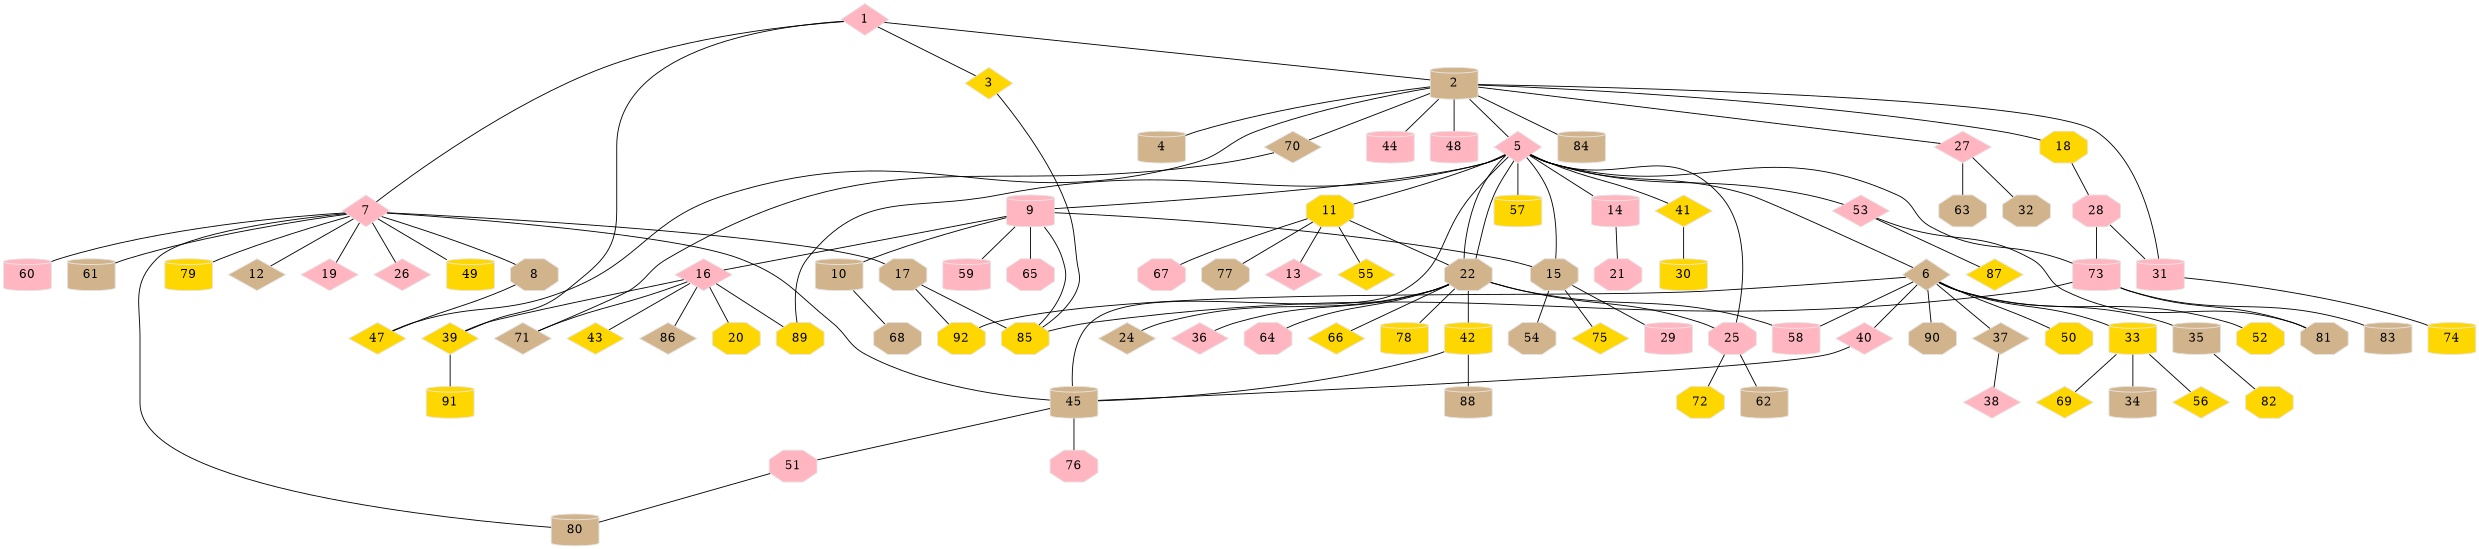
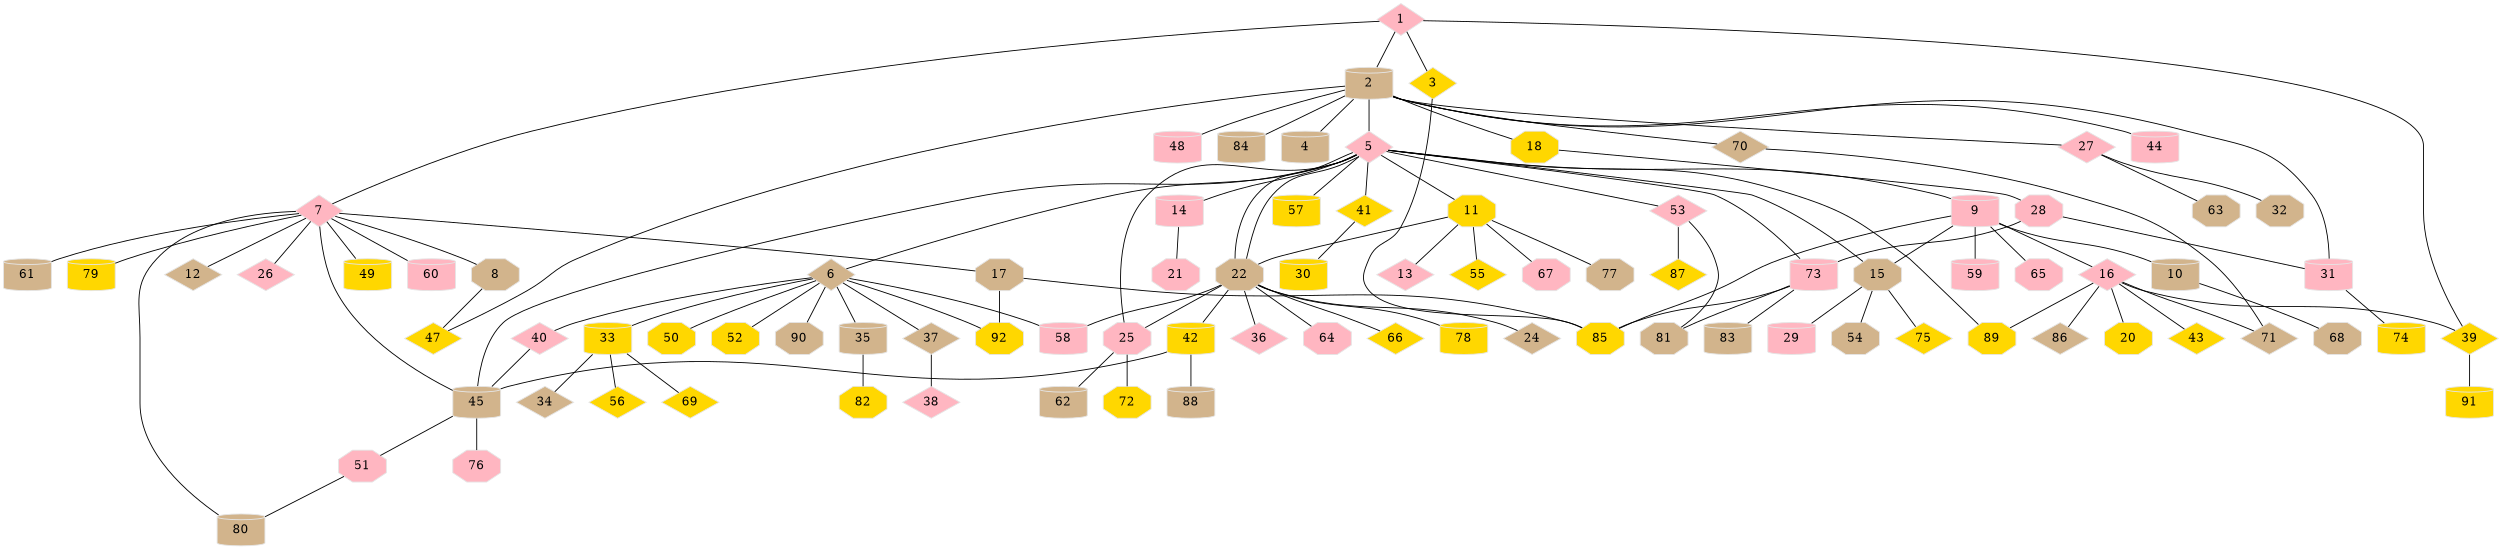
  graph {
    node [color=gray90 fillcolor=lightpink shape=cylinder style=filled]
    1 [shape=diamond]
    2 [fillcolor=tan]
    3 [fillcolor=gold shape=diamond]
    7 [shape=diamond]
    39 [fillcolor=gold shape=diamond]
    4 [fillcolor=tan]
    5 [shape=diamond]
    18 [fillcolor=gold shape=octagon]
    27 [shape=diamond]
    31
    44
    47 [fillcolor=gold shape=diamond]
    48
    70 [fillcolor=tan shape=diamond]
    84 [fillcolor=tan]
    85 [fillcolor=gold shape=octagon]
    45 [fillcolor=tan]
    8 [fillcolor=tan shape=octagon]
    12 [fillcolor=tan shape=diamond]
    17 [fillcolor=tan shape=octagon]
-   19 [shape=diamond]
    26 [shape=diamond]
    49 [fillcolor=gold]
    60
    61 [fillcolor=tan]
    79 [fillcolor=gold]
    80 [fillcolor=tan]
    91 [fillcolor=gold]
    6 [fillcolor=tan shape=diamond]
    9
    11 [fillcolor=gold shape=octagon]
    14
    15 [fillcolor=tan shape=octagon]
    22 [fillcolor=tan shape=octagon]
    25 [shape=octagon]
    41 [fillcolor=gold shape=diamond]
    53 [shape=diamond]
    57 [fillcolor=gold]
    73
    89 [fillcolor=gold shape=octagon]
    28 [shape=octagon]
    32 [fillcolor=tan shape=octagon]
    63 [fillcolor=tan shape=octagon]
    74 [fillcolor=gold]
    71 [fillcolor=tan shape=diamond]
    33 [fillcolor=gold]
    35 [fillcolor=tan]
    37 [fillcolor=tan shape=diamond]
    40 [shape=diamond]
    50 [fillcolor=gold shape=octagon]
    52 [fillcolor=gold shape=octagon]
    58
    90 [fillcolor=tan shape=octagon]
    92 [fillcolor=gold shape=octagon]
    10 [fillcolor=tan]
    16 [shape=diamond]
    59
    65 [shape=octagon]
    13 [shape=diamond]
    55 [fillcolor=gold shape=diamond]
    67 [shape=octagon]
    77 [fillcolor=tan shape=octagon]
    21 [shape=octagon]
    29
    54 [fillcolor=tan shape=octagon]
    75 [fillcolor=gold shape=diamond]
    24 [fillcolor=tan shape=diamond]
    36 [shape=diamond]
    42 [fillcolor=gold]
    64 [shape=octagon]
    66 [fillcolor=gold shape=diamond]
    78 [fillcolor=gold]
    62 [fillcolor=tan]
    72 [fillcolor=gold shape=octagon]
    30 [fillcolor=gold]
    51 [shape=octagon]
    76 [shape=octagon]
    81 [fillcolor=tan shape=octagon]
    87 [fillcolor=gold shape=diamond]
    83 [fillcolor=tan]
-   34 [fillcolor=tan]
+   34 [fillcolor=tan shape=diamond]
    56 [fillcolor=gold shape=diamond]
    69 [fillcolor=gold shape=diamond]
    82 [fillcolor=gold shape=octagon]
    38 [shape=diamond]
    68 [fillcolor=tan shape=octagon]
    20 [fillcolor=gold shape=octagon]
    43 [fillcolor=gold shape=diamond]
    86 [fillcolor=tan shape=diamond]
    88 [fillcolor=tan]
    1 -- 2
    1 -- 3
    1 -- 7
    1 -- 39
    2 -- 4
    2 -- 5
    2 -- 18
    2 -- 27
    2 -- 31
    2 -- 44
    2 -- 47
    2 -- 48
    2 -- 70
    2 -- 84
    3 -- 85
    7 -- 45
    7 -- 8
    7 -- 12
    7 -- 17
-   7 -- 19
    7 -- 26
    7 -- 49
    7 -- 60
    7 -- 61
    7 -- 79
    7 -- 80
    39 -- 91
    5 -- 45
    5 -- 6
    5 -- 9
    5 -- 11
    5 -- 14
    5 -- 15
    5 -- 22
    5 -- 22
    5 -- 25
    5 -- 41
    5 -- 53
    5 -- 57
    5 -- 73
    5 -- 89
    18 -- 28
    27 -- 32
    27 -- 63
    31 -- 74
    70 -- 71
    45 -- 51
    45 -- 76
    8 -- 47
    17 -- 85
    17 -- 92
    6 -- 33
    6 -- 35
    6 -- 37
    6 -- 40
    6 -- 50
    6 -- 52
    6 -- 58
    6 -- 90
    6 -- 92
    9 -- 85
    9 -- 15
    9 -- 10
    9 -- 16
    9 -- 59
    9 -- 65
    11 -- 22
    11 -- 13
    11 -- 55
    11 -- 67
    11 -- 77
    14 -- 21
    15 -- 29
    15 -- 54
    15 -- 75
    22 -- 25
    22 -- 58
    22 -- 24
    22 -- 36
    22 -- 42
    22 -- 64
    22 -- 66
    22 -- 78
    25 -- 62
    25 -- 72
    41 -- 30
    53 -- 81
    53 -- 87
    73 -- 85
    73 -- 81
    73 -- 83
    28 -- 31
    28 -- 73
    33 -- 34
    33 -- 56
    33 -- 69
    35 -- 82
    37 -- 38
    40 -- 45
    10 -- 68
    16 -- 39
    16 -- 89
    16 -- 71
    16 -- 20
    16 -- 43
    16 -- 86
    42 -- 45
    42 -- 88
    51 -- 80
  }
